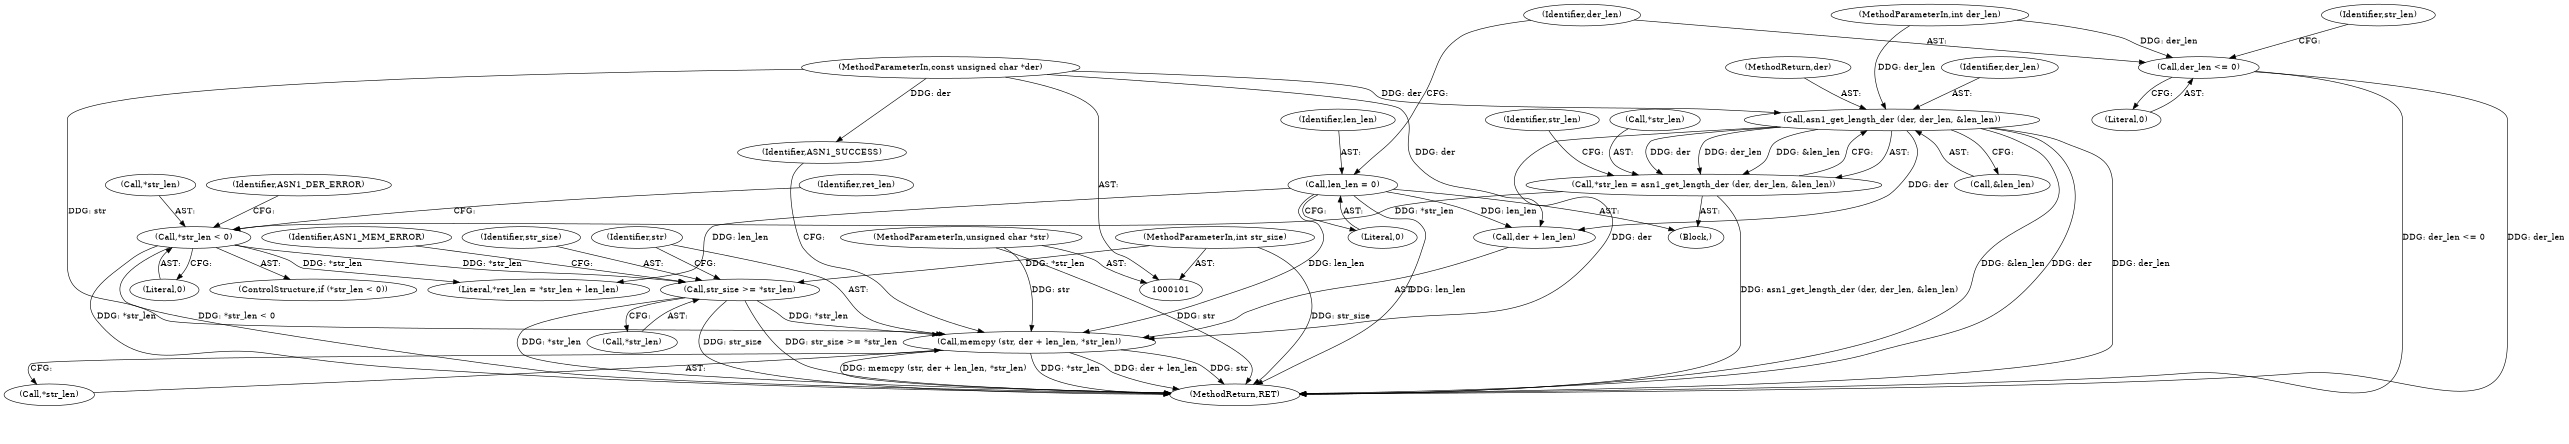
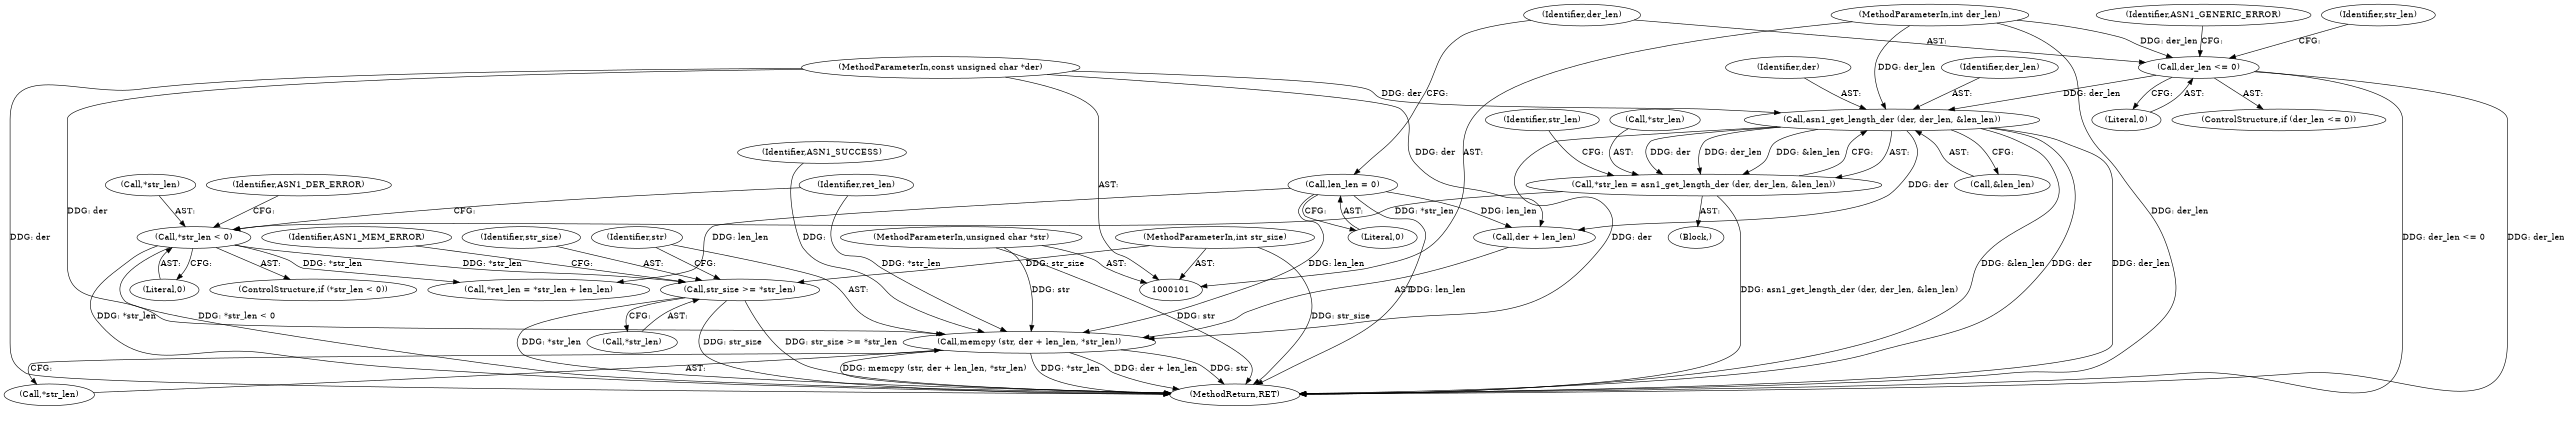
  digraph {
    n1 [label="(Call,memcpy (str, der + len_len, *str_len))"]
    n2 [label="(MethodReturn,RET)"]
    n3 [label="(Call,*str_len)"]
    n4 [label="(MethodParameterIn,unsigned char *str)"]
    1000101
    n6 [label="(Call,asn1_get_length_der (der, der_len, &len_len))"]
    n7 [label="(Call,*str_len = asn1_get_length_der (der, der_len, &len_len))"]
    n8 [label="(Call,&len_len)"]
    n9 [label="(Call,der + len_len)"]
    n10 [label="(Block,)"]
    n11 [label="(Call,*str_len < 0)"]
    n12 [label="(MethodParameterIn,const unsigned char *der)"]
    n13 [label="(Call,der_len <= 0)"]
    n14 [label="(Literal,0)"]
+   n15 [label="(ControlStructure,if (der_len <= 0))"]
    n16 [label="(MethodParameterIn,int der_len)"]
    n17 [label="(Call,len_len = 0)"]
-   n18 [label="(Literal,*ret_len = *str_len + len_len)"]
+   n18 [label="(Call,*ret_len = *str_len + len_len)"]
    n19 [label="(Literal,0)"]
    n20 [label="(Call,str_size >= *str_len)"]
    n21 [label="(Call,*str_len)"]
    n22 [label="(MethodParameterIn,int str_size)"]
    n23 [label="(ControlStructure,if (*str_len < 0))"]
    n24 [label="(Literal,0)"]
    n25 [label="(Identifier,str_size)"]
    n26 [label="(Identifier,ASN1_DER_ERROR)"]
    n27 [label="(Identifier,der_len)"]
    n28 [label="(Identifier,ASN1_MEM_ERROR)"]
-   n30 [label="(MethodReturn,der)"]
+   n29 [label="(Identifier,ASN1_GENERIC_ERROR)"]
+   n30 [label="(Identifier,der)"]
    n31 [label="(Identifier,der_len)"]
    n32 [label="(Call,*str_len)"]
    n33 [label="(Call,*str_len)"]
    n34 [label="(Identifier,str_len)"]
    n35 [label="(Identifier,str_len)"]
-   n36 [label="(Identifier,len_len)"]
    n37 [label="(Identifier,ASN1_SUCCESS)"]
    n38 [label="(Identifier,str)"]
    n39 [label="(Identifier,ret_len)"]
    n1 -> n2 [label="DDG: memcpy (str, der + len_len, *str_len)"]
    n1 -> n2 [label="DDG: *str_len"]
    n1 -> n2 [label="DDG: der + len_len"]
    n1 -> n2 [label="DDG: str"]
    n1 -> n3 [label="CFG: "]
    n3 -> n1 [label="AST: "]
    n4 -> n1 [label="DDG: str"]
    n4 -> n2 [label="DDG: str"]
    n4 -> 1000101 [label="AST: "]
    n6 -> n1 [label="DDG: der"]
    n6 -> n2 [label="DDG: &len_len"]
    n6 -> n2 [label="DDG: der"]
    n6 -> n2 [label="DDG: der_len"]
    n6 -> n7 [label="AST: "]
    n6 -> n7 [label="DDG: der"]
    n6 -> n7 [label="DDG: der_len"]
    n6 -> n7 [label="DDG: &len_len"]
    n6 -> n8 [label="CFG: "]
    n6 -> n9 [label="DDG: der"]
    n7 -> n2 [label="DDG: asn1_get_length_der (der, der_len, &len_len)"]
    n7 -> n6 [label="CFG: "]
    n7 -> n10 [label="AST: "]
    n7 -> n11 [label="DDG: *str_len"]
    n8 -> n6 [label="AST: "]
    n9 -> n1 [label="AST: "]
    n11 -> n2 [label="DDG: *str_len < 0"]
    n11 -> n2 [label="DDG: *str_len"]
    n11 -> n18 [label="DDG: *str_len"]
    n11 -> n20 [label="DDG: *str_len"]
    n11 -> n23 [label="AST: "]
    n11 -> n24 [label="CFG: "]
-   n12 -> n1 [label="DDG: str"]
-   n12 -> n37 [label="DDG: der"]
+   n12 -> n1 [label="DDG: der"]
+   n12 -> n2 [label="DDG: der"]
    n12 -> 1000101 [label="AST: "]
    n12 -> n6 [label="DDG: der"]
    n12 -> n9 [label="DDG: der"]
    n13 -> n2 [label="DDG: der_len <= 0"]
    n13 -> n2 [label="DDG: der_len"]
+   n13 -> n6 [label="DDG: der_len"]
    n13 -> n14 [label="CFG: "]
+   n13 -> n15 [label="AST: "]
    n14 -> n13 [label="AST: "]
+   n16 -> n2 [label="DDG: der_len"]
+   n16 -> 1000101 [label="AST: "]
    n16 -> n6 [label="DDG: der_len"]
    n16 -> n13 [label="DDG: der_len"]
    n17 -> n1 [label="DDG: len_len"]
    n17 -> n2 [label="DDG: len_len"]
    n17 -> n9 [label="DDG: len_len"]
-   n17 -> n10 [label="AST: "]
    n17 -> n18 [label="DDG: len_len"]
    n17 -> n19 [label="CFG: "]
    n19 -> n17 [label="AST: "]
-   n20 -> n1 [label="DDG: *str_len"]
+   n39 -> n1 [label="DDG: *str_len"]
    n20 -> n2 [label="DDG: str_size >= *str_len"]
    n20 -> n2 [label="DDG: *str_len"]
    n20 -> n2 [label="DDG: str_size"]
    n20 -> n21 [label="CFG: "]
    n21 -> n20 [label="AST: "]
    n22 -> n2 [label="DDG: str_size"]
    n22 -> 1000101 [label="AST: "]
-   n22 -> n20 [label="DDG: *str_len"]
+   n22 -> n20 [label="DDG: str_size"]
    n24 -> n11 [label="AST: "]
    n25 -> n20 [label="AST: "]
    n26 -> n11 [label="CFG: "]
    n27 -> n6 [label="AST: "]
    n28 -> n20 [label="CFG: "]
+   n29 -> n13 [label="CFG: "]
    n30 -> n6 [label="AST: "]
    n31 -> n13 [label="AST: "]
    n31 -> n17 [label="CFG: "]
    n32 -> n7 [label="AST: "]
    n33 -> n11 [label="AST: "]
    n34 -> n7 [label="CFG: "]
    n35 -> n13 [label="CFG: "]
-   n36 -> n17 [label="AST: "]
-   n37 -> n1 [label="CFG: "]
+   n37 -> n1 [label="DDG: "]
    n38 -> n1 [label="AST: "]
    n38 -> n20 [label="CFG: "]
    n39 -> n11 [label="CFG: "]
  }
